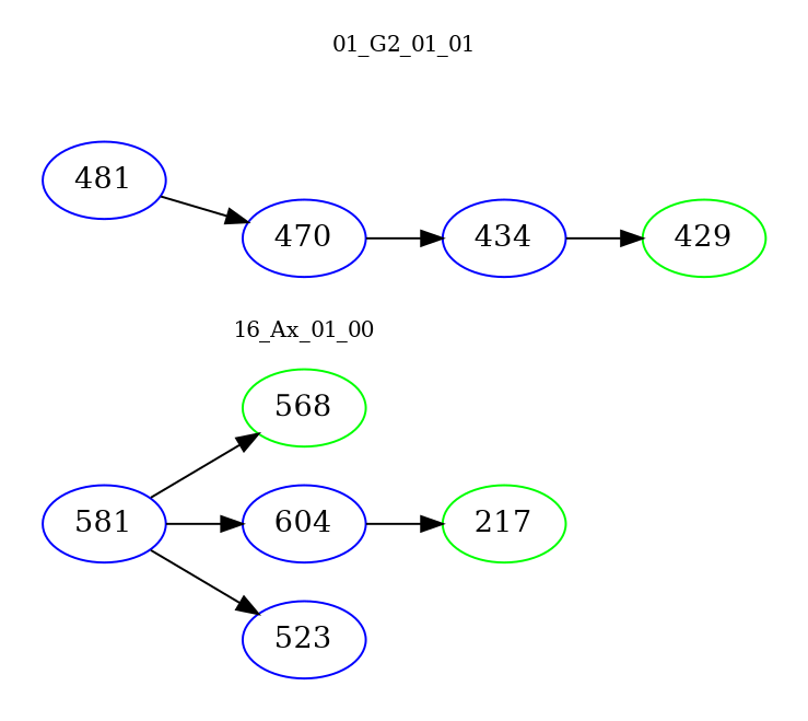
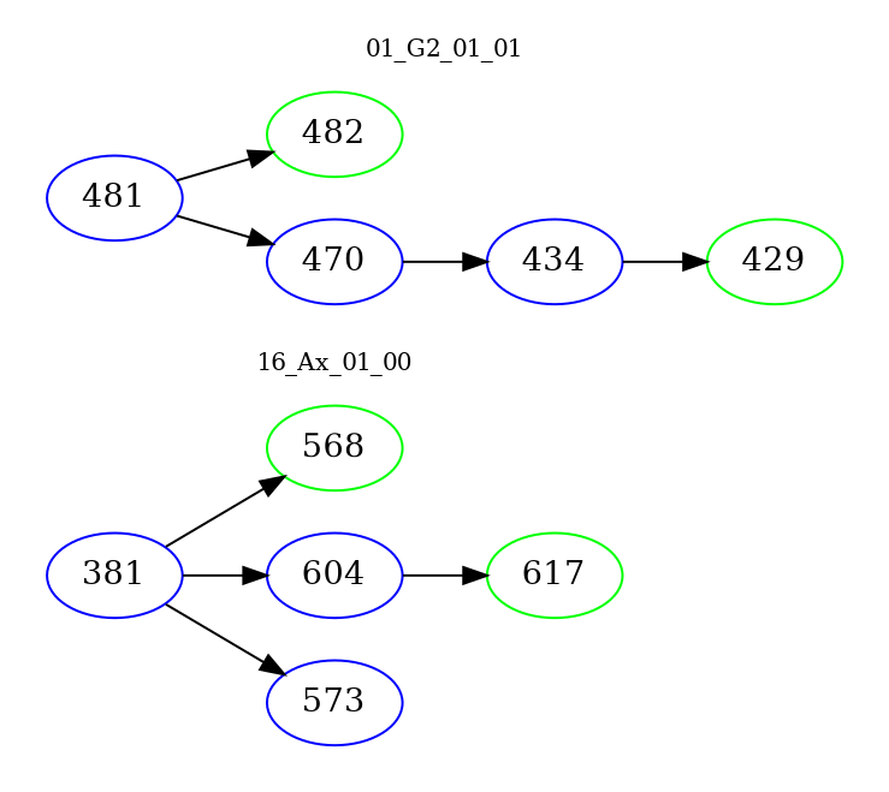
  digraph {
    rankdir=LR
    node [color=blue]
    edge [color=black]
-   n1 [label=581]
-   n2 [label=523]
+   n1 [label=381]
+   n2 [label=573]
    n3 [label=604]
    n4 [color=green label=568]
-   n5 [color=green label=217]
+   n5 [color=green label=617]
    n6 [label=470]
    n7 [label=434]
    n8 [label=481]
    n9 [color=green label=429]
+   n10 [color=green label=482]
    subgraph cluster_1 {
      color=white
      fontsize=10
      label="16_Ax_01_00"
      n1
      n2
      n3
      n4
      n5
    }
    subgraph cluster_2 {
      color=white
      fontsize=10
      label="01_G2_01_01"
      n6
      n7
      n8
      n9
+     n10
    }
    n1 -> n2
    n1 -> n3
    n1 -> n4
    n3 -> n5
    n6 -> n7
    n7 -> n9
    n8 -> n6
+   n8 -> n10
  }
